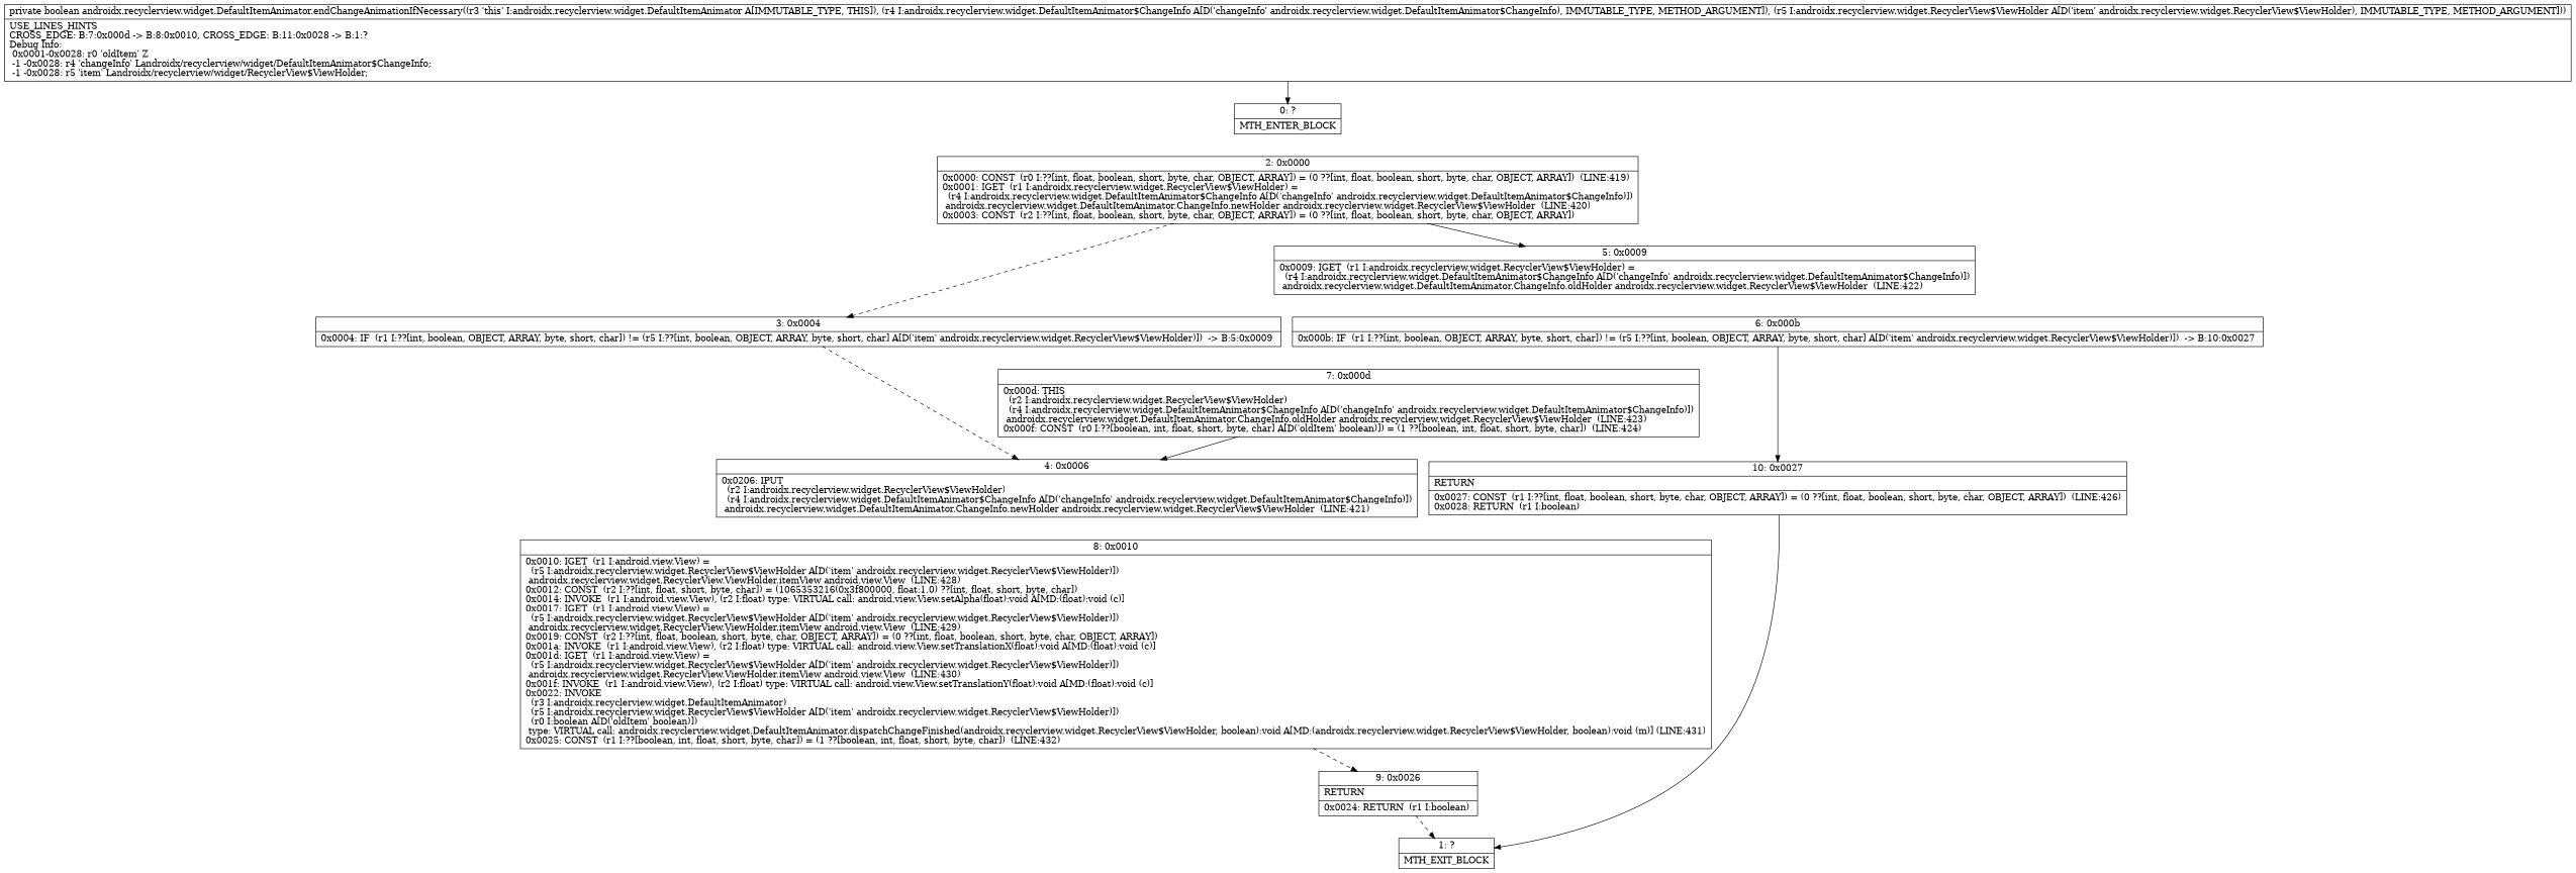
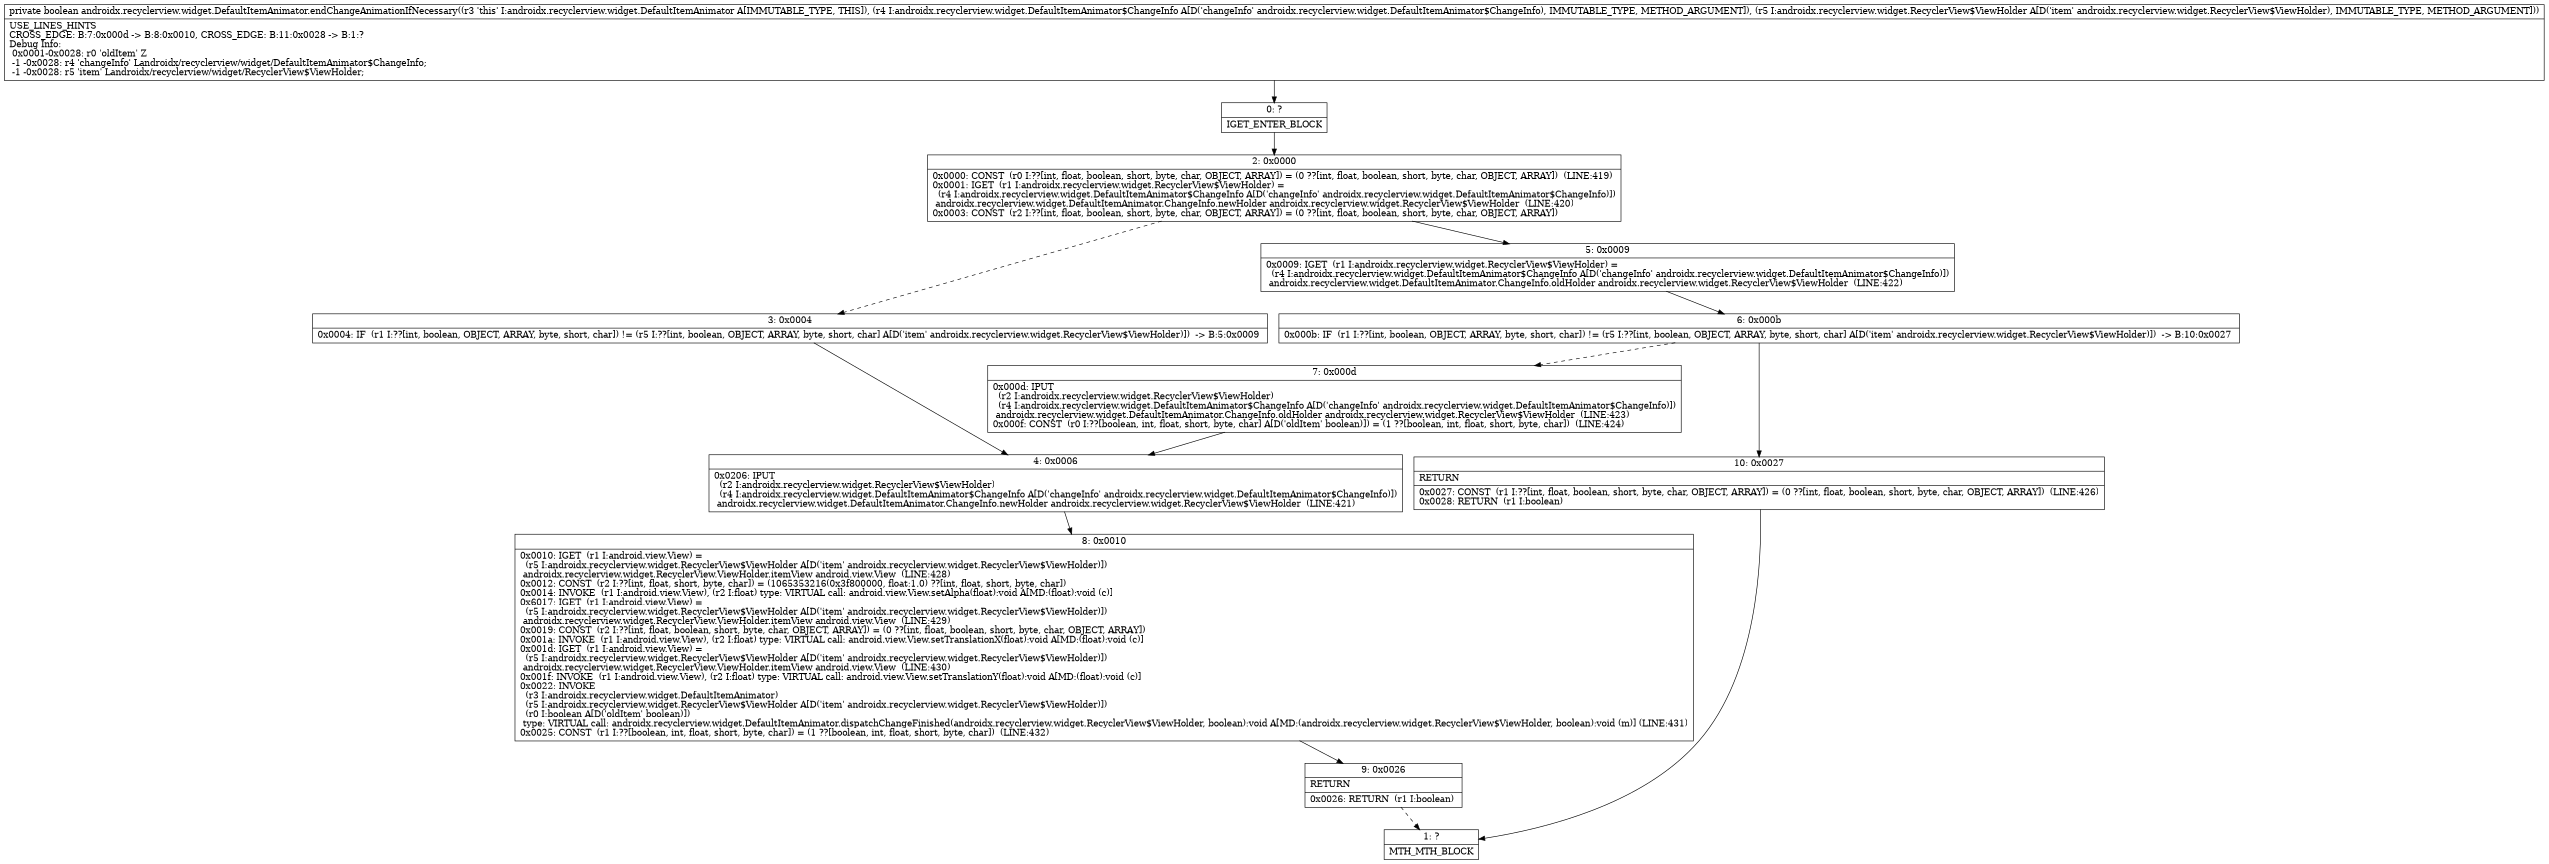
  digraph {
    node [shape=record]
-   n1 [label="{0\:\ ?|MTH_ENTER_BLOCK\l}"]
+   n1 [label="{0\:\ ?|IGET_ENTER_BLOCK\l}"]
    n2 [label="{2\:\ 0x0000|0x0000: CONST  (r0 I:??[int, float, boolean, short, byte, char, OBJECT, ARRAY]) = (0 ??[int, float, boolean, short, byte, char, OBJECT, ARRAY])  (LINE:419)\l0x0001: IGET  (r1 I:androidx.recyclerview.widget.RecyclerView$ViewHolder) = \l  (r4 I:androidx.recyclerview.widget.DefaultItemAnimator$ChangeInfo A[D('changeInfo' androidx.recyclerview.widget.DefaultItemAnimator$ChangeInfo)])\l androidx.recyclerview.widget.DefaultItemAnimator.ChangeInfo.newHolder androidx.recyclerview.widget.RecyclerView$ViewHolder  (LINE:420)\l0x0003: CONST  (r2 I:??[int, float, boolean, short, byte, char, OBJECT, ARRAY]) = (0 ??[int, float, boolean, short, byte, char, OBJECT, ARRAY]) \l}"]
    n3 [label="{3\:\ 0x0004|0x0004: IF  (r1 I:??[int, boolean, OBJECT, ARRAY, byte, short, char]) != (r5 I:??[int, boolean, OBJECT, ARRAY, byte, short, char] A[D('item' androidx.recyclerview.widget.RecyclerView$ViewHolder)])  \-\> B:5:0x0009 \l}"]
    n4 [label="{5\:\ 0x0009|0x0009: IGET  (r1 I:androidx.recyclerview.widget.RecyclerView$ViewHolder) = \l  (r4 I:androidx.recyclerview.widget.DefaultItemAnimator$ChangeInfo A[D('changeInfo' androidx.recyclerview.widget.DefaultItemAnimator$ChangeInfo)])\l androidx.recyclerview.widget.DefaultItemAnimator.ChangeInfo.oldHolder androidx.recyclerview.widget.RecyclerView$ViewHolder  (LINE:422)\l}"]
    n5 [label="{4\:\ 0x0006|0x0206: IPUT  \l  (r2 I:androidx.recyclerview.widget.RecyclerView$ViewHolder)\l  (r4 I:androidx.recyclerview.widget.DefaultItemAnimator$ChangeInfo A[D('changeInfo' androidx.recyclerview.widget.DefaultItemAnimator$ChangeInfo)])\l androidx.recyclerview.widget.DefaultItemAnimator.ChangeInfo.newHolder androidx.recyclerview.widget.RecyclerView$ViewHolder  (LINE:421)\l}"]
-   n6 [label="{8\:\ 0x0010|0x0010: IGET  (r1 I:android.view.View) = \l  (r5 I:androidx.recyclerview.widget.RecyclerView$ViewHolder A[D('item' androidx.recyclerview.widget.RecyclerView$ViewHolder)])\l androidx.recyclerview.widget.RecyclerView.ViewHolder.itemView android.view.View  (LINE:428)\l0x0012: CONST  (r2 I:??[int, float, short, byte, char]) = (1065353216(0x3f800000, float:1.0) ??[int, float, short, byte, char]) \l0x0014: INVOKE  (r1 I:android.view.View), (r2 I:float) type: VIRTUAL call: android.view.View.setAlpha(float):void A[MD:(float):void (c)]\l0x0017: IGET  (r1 I:android.view.View) = \l  (r5 I:androidx.recyclerview.widget.RecyclerView$ViewHolder A[D('item' androidx.recyclerview.widget.RecyclerView$ViewHolder)])\l androidx.recyclerview.widget.RecyclerView.ViewHolder.itemView android.view.View  (LINE:429)\l0x0019: CONST  (r2 I:??[int, float, boolean, short, byte, char, OBJECT, ARRAY]) = (0 ??[int, float, boolean, short, byte, char, OBJECT, ARRAY]) \l0x001a: INVOKE  (r1 I:android.view.View), (r2 I:float) type: VIRTUAL call: android.view.View.setTranslationX(float):void A[MD:(float):void (c)]\l0x001d: IGET  (r1 I:android.view.View) = \l  (r5 I:androidx.recyclerview.widget.RecyclerView$ViewHolder A[D('item' androidx.recyclerview.widget.RecyclerView$ViewHolder)])\l androidx.recyclerview.widget.RecyclerView.ViewHolder.itemView android.view.View  (LINE:430)\l0x001f: INVOKE  (r1 I:android.view.View), (r2 I:float) type: VIRTUAL call: android.view.View.setTranslationY(float):void A[MD:(float):void (c)]\l0x0022: INVOKE  \l  (r3 I:androidx.recyclerview.widget.DefaultItemAnimator)\l  (r5 I:androidx.recyclerview.widget.RecyclerView$ViewHolder A[D('item' androidx.recyclerview.widget.RecyclerView$ViewHolder)])\l  (r0 I:boolean A[D('oldItem' boolean)])\l type: VIRTUAL call: androidx.recyclerview.widget.DefaultItemAnimator.dispatchChangeFinished(androidx.recyclerview.widget.RecyclerView$ViewHolder, boolean):void A[MD:(androidx.recyclerview.widget.RecyclerView$ViewHolder, boolean):void (m)] (LINE:431)\l0x0025: CONST  (r1 I:??[boolean, int, float, short, byte, char]) = (1 ??[boolean, int, float, short, byte, char])  (LINE:432)\l}"]
+   n6 [label="{8\:\ 0x0010|0x0010: IGET  (r1 I:android.view.View) = \l  (r5 I:androidx.recyclerview.widget.RecyclerView$ViewHolder A[D('item' androidx.recyclerview.widget.RecyclerView$ViewHolder)])\l androidx.recyclerview.widget.RecyclerView.ViewHolder.itemView android.view.View  (LINE:428)\l0x0012: CONST  (r2 I:??[int, float, short, byte, char]) = (1065353216(0x3f800000, float:1.0) ??[int, float, short, byte, char]) \l0x0014: INVOKE  (r1 I:android.view.View), (r2 I:float) type: VIRTUAL call: android.view.View.setAlpha(float):void A[MD:(float):void (c)]\l0x6017: IGET  (r1 I:android.view.View) = \l  (r5 I:androidx.recyclerview.widget.RecyclerView$ViewHolder A[D('item' androidx.recyclerview.widget.RecyclerView$ViewHolder)])\l androidx.recyclerview.widget.RecyclerView.ViewHolder.itemView android.view.View  (LINE:429)\l0x0019: CONST  (r2 I:??[int, float, boolean, short, byte, char, OBJECT, ARRAY]) = (0 ??[int, float, boolean, short, byte, char, OBJECT, ARRAY]) \l0x001a: INVOKE  (r1 I:android.view.View), (r2 I:float) type: VIRTUAL call: android.view.View.setTranslationX(float):void A[MD:(float):void (c)]\l0x001d: IGET  (r1 I:android.view.View) = \l  (r5 I:androidx.recyclerview.widget.RecyclerView$ViewHolder A[D('item' androidx.recyclerview.widget.RecyclerView$ViewHolder)])\l androidx.recyclerview.widget.RecyclerView.ViewHolder.itemView android.view.View  (LINE:430)\l0x001f: INVOKE  (r1 I:android.view.View), (r2 I:float) type: VIRTUAL call: android.view.View.setTranslationY(float):void A[MD:(float):void (c)]\l0x0022: INVOKE  \l  (r3 I:androidx.recyclerview.widget.DefaultItemAnimator)\l  (r5 I:androidx.recyclerview.widget.RecyclerView$ViewHolder A[D('item' androidx.recyclerview.widget.RecyclerView$ViewHolder)])\l  (r0 I:boolean A[D('oldItem' boolean)])\l type: VIRTUAL call: androidx.recyclerview.widget.DefaultItemAnimator.dispatchChangeFinished(androidx.recyclerview.widget.RecyclerView$ViewHolder, boolean):void A[MD:(androidx.recyclerview.widget.RecyclerView$ViewHolder, boolean):void (m)] (LINE:431)\l0x0025: CONST  (r1 I:??[boolean, int, float, short, byte, char]) = (1 ??[boolean, int, float, short, byte, char])  (LINE:432)\l}"]
    n7 [label="{6\:\ 0x000b|0x000b: IF  (r1 I:??[int, boolean, OBJECT, ARRAY, byte, short, char]) != (r5 I:??[int, boolean, OBJECT, ARRAY, byte, short, char] A[D('item' androidx.recyclerview.widget.RecyclerView$ViewHolder)])  \-\> B:10:0x0027 \l}"]
-   n8 [label="{9\:\ 0x0026|RETURN\l|0x0024: RETURN  (r1 I:boolean) \l}"]
-   n9 [label="{1\:\ ?|MTH_EXIT_BLOCK\l}"]
-   n10 [label="{7\:\ 0x000d|0x000d: THIS  \l  (r2 I:androidx.recyclerview.widget.RecyclerView$ViewHolder)\l  (r4 I:androidx.recyclerview.widget.DefaultItemAnimator$ChangeInfo A[D('changeInfo' androidx.recyclerview.widget.DefaultItemAnimator$ChangeInfo)])\l androidx.recyclerview.widget.DefaultItemAnimator.ChangeInfo.oldHolder androidx.recyclerview.widget.RecyclerView$ViewHolder  (LINE:423)\l0x000f: CONST  (r0 I:??[boolean, int, float, short, byte, char] A[D('oldItem' boolean)]) = (1 ??[boolean, int, float, short, byte, char])  (LINE:424)\l}"]
+   n8 [label="{9\:\ 0x0026|RETURN\l|0x0026: RETURN  (r1 I:boolean) \l}"]
+   n9 [label="{1\:\ ?|MTH_MTH_BLOCK\l}"]
+   n10 [label="{7\:\ 0x000d|0x000d: IPUT  \l  (r2 I:androidx.recyclerview.widget.RecyclerView$ViewHolder)\l  (r4 I:androidx.recyclerview.widget.DefaultItemAnimator$ChangeInfo A[D('changeInfo' androidx.recyclerview.widget.DefaultItemAnimator$ChangeInfo)])\l androidx.recyclerview.widget.DefaultItemAnimator.ChangeInfo.oldHolder androidx.recyclerview.widget.RecyclerView$ViewHolder  (LINE:423)\l0x000f: CONST  (r0 I:??[boolean, int, float, short, byte, char] A[D('oldItem' boolean)]) = (1 ??[boolean, int, float, short, byte, char])  (LINE:424)\l}"]
    n11 [label="{10\:\ 0x0027|RETURN\l|0x0027: CONST  (r1 I:??[int, float, boolean, short, byte, char, OBJECT, ARRAY]) = (0 ??[int, float, boolean, short, byte, char, OBJECT, ARRAY])  (LINE:426)\l0x0028: RETURN  (r1 I:boolean) \l}"]
    n12 [label="{private boolean androidx.recyclerview.widget.DefaultItemAnimator.endChangeAnimationIfNecessary((r3 'this' I:androidx.recyclerview.widget.DefaultItemAnimator A[IMMUTABLE_TYPE, THIS]), (r4 I:androidx.recyclerview.widget.DefaultItemAnimator$ChangeInfo A[D('changeInfo' androidx.recyclerview.widget.DefaultItemAnimator$ChangeInfo), IMMUTABLE_TYPE, METHOD_ARGUMENT]), (r5 I:androidx.recyclerview.widget.RecyclerView$ViewHolder A[D('item' androidx.recyclerview.widget.RecyclerView$ViewHolder), IMMUTABLE_TYPE, METHOD_ARGUMENT]))  | USE_LINES_HINTS\lCROSS_EDGE: B:7:0x000d \-\> B:8:0x0010, CROSS_EDGE: B:11:0x0028 \-\> B:1:?\lDebug Info:\l  0x0001\-0x0028: r0 'oldItem' Z\l  \-1 \-0x0028: r4 'changeInfo' Landroidx\/recyclerview\/widget\/DefaultItemAnimator$ChangeInfo;\l  \-1 \-0x0028: r5 'item' Landroidx\/recyclerview\/widget\/RecyclerView$ViewHolder;\l}"]
+   n1 -> n2
    n2 -> n3 [style=dashed]
    n2 -> n4
-   n3 -> n5 [style=dashed]
-   n6 -> n8 [style=dashed]
+   n3 -> n5 [style=solid]
+   n4 -> n7
+   n5 -> n6
+   n6 -> n8
+   n7 -> n10 [style=dashed]
    n7 -> n11
    n8 -> n9 [style=dashed]
    n10 -> n5
    n11 -> n9
    n12 -> n1
  }
